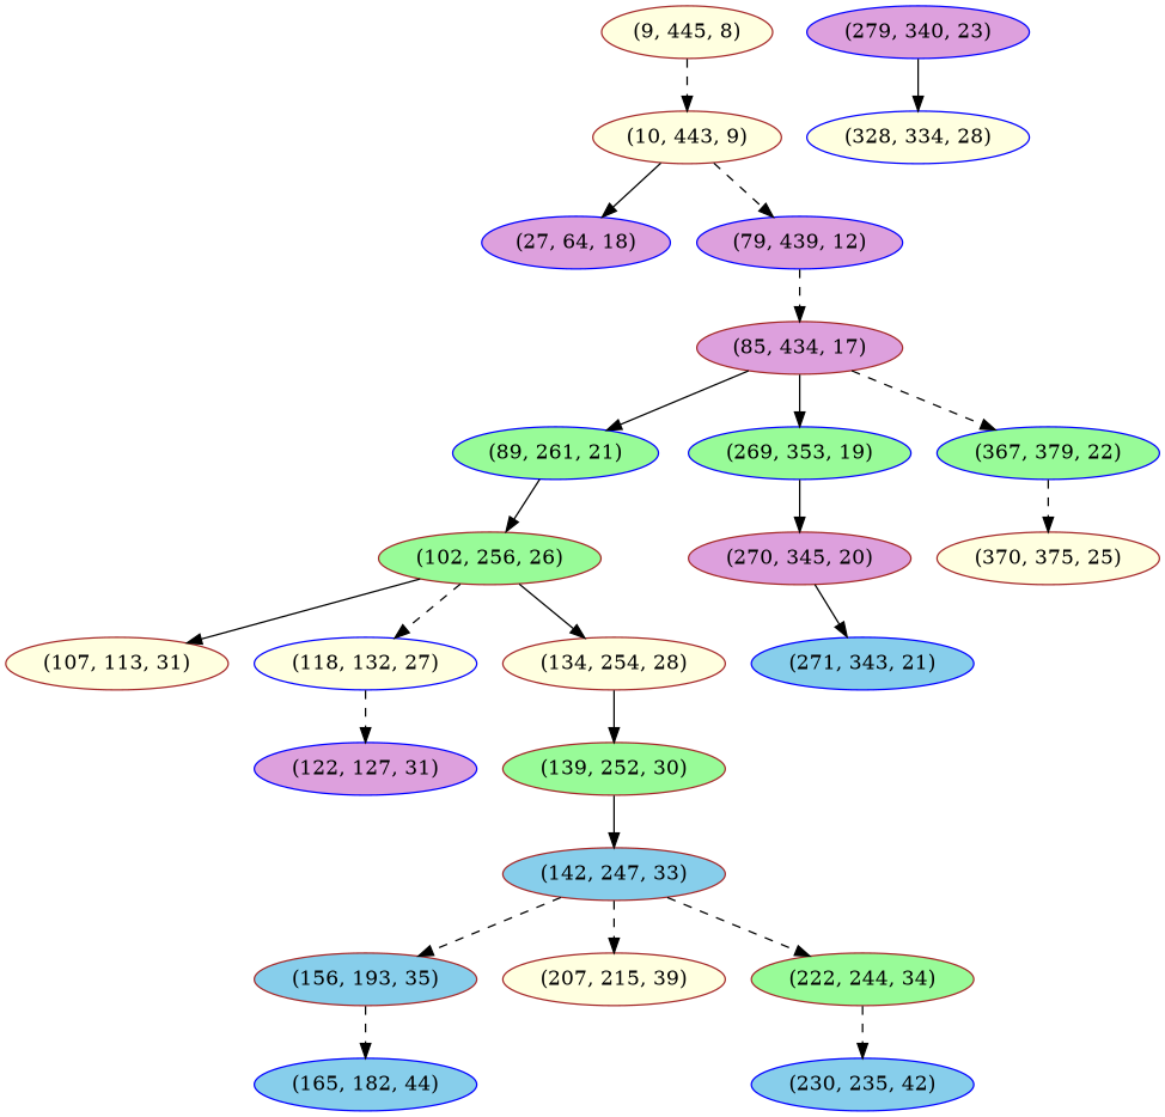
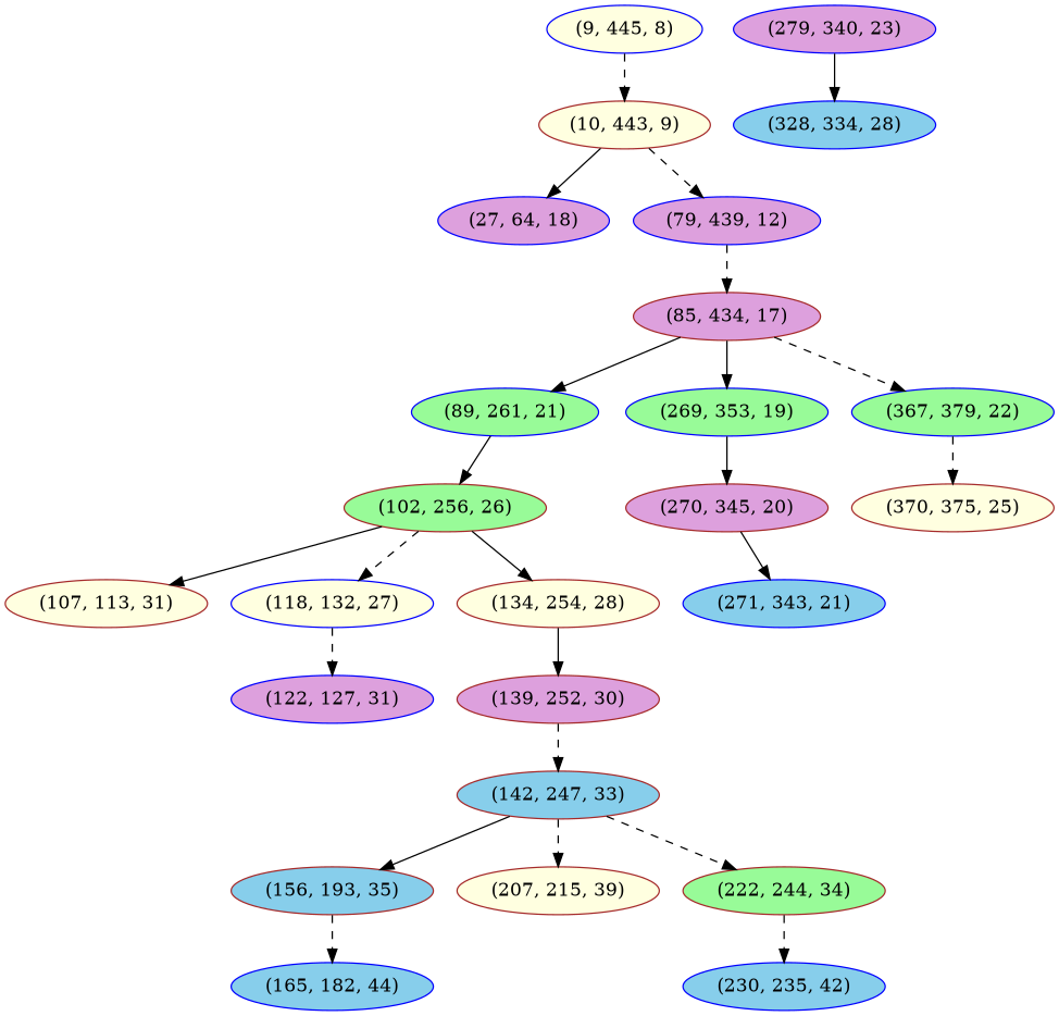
  digraph {
    node [color=blue fillcolor=lightyellow style=filled]
    edge [style=dashed]
-   "(9, 445, 8)" [color=brown]
+   "(9, 445, 8)"
    "(10, 443, 9)" [color=brown]
    "(27, 64, 18)" [fillcolor=plum]
    "(79, 439, 12)" [fillcolor=plum]
    "(85, 434, 17)" [color=brown fillcolor=plum]
    "(89, 261, 21)" [fillcolor=palegreen]
    "(269, 353, 19)" [fillcolor=palegreen]
    "(367, 379, 22)" [fillcolor=palegreen]
    "(102, 256, 26)" [color=brown fillcolor=palegreen]
    "(270, 345, 20)" [color=brown fillcolor=plum]
    "(370, 375, 25)" [color=brown]
    "(107, 113, 31)" [color=brown]
    "(118, 132, 27)"
    "(134, 254, 28)" [color=brown]
    "(122, 127, 31)" [fillcolor=plum]
-   "(139, 252, 30)" [color=brown fillcolor=palegreen]
+   "(139, 252, 30)" [color=brown fillcolor=plum]
    "(142, 247, 33)" [color=brown fillcolor=skyblue]
    "(156, 193, 35)" [color=brown fillcolor=skyblue]
    "(207, 215, 39)" [color=brown]
    "(222, 244, 34)" [color=brown fillcolor=palegreen]
    "(165, 182, 44)" [fillcolor=skyblue]
    "(230, 235, 42)" [fillcolor=skyblue]
    "(271, 343, 21)" [fillcolor=skyblue]
    "(279, 340, 23)" [fillcolor=plum]
-   "(328, 334, 28)"
+   "(328, 334, 28)" [fillcolor=skyblue]
    "(9, 445, 8)" -> "(10, 443, 9)"
    "(10, 443, 9)" -> "(27, 64, 18)" [style=solid]
    "(10, 443, 9)" -> "(79, 439, 12)"
    "(79, 439, 12)" -> "(85, 434, 17)"
    "(85, 434, 17)" -> "(89, 261, 21)" [style=solid]
    "(85, 434, 17)" -> "(269, 353, 19)" [style=solid]
    "(85, 434, 17)" -> "(367, 379, 22)"
    "(89, 261, 21)" -> "(102, 256, 26)" [style=solid]
    "(269, 353, 19)" -> "(270, 345, 20)" [style=solid]
    "(367, 379, 22)" -> "(370, 375, 25)"
    "(102, 256, 26)" -> "(107, 113, 31)" [style=solid]
    "(102, 256, 26)" -> "(118, 132, 27)"
    "(102, 256, 26)" -> "(134, 254, 28)" [style=solid]
    "(270, 345, 20)" -> "(271, 343, 21)" [style=solid]
    "(118, 132, 27)" -> "(122, 127, 31)"
    "(134, 254, 28)" -> "(139, 252, 30)" [style=solid]
-   "(139, 252, 30)" -> "(142, 247, 33)" [style=solid]
-   "(142, 247, 33)" -> "(156, 193, 35)"
+   "(139, 252, 30)" -> "(142, 247, 33)"
+   "(142, 247, 33)" -> "(156, 193, 35)" [style=solid]
    "(142, 247, 33)" -> "(207, 215, 39)"
    "(142, 247, 33)" -> "(222, 244, 34)"
    "(156, 193, 35)" -> "(165, 182, 44)"
    "(222, 244, 34)" -> "(230, 235, 42)"
    "(279, 340, 23)" -> "(328, 334, 28)" [style=solid]
  }
